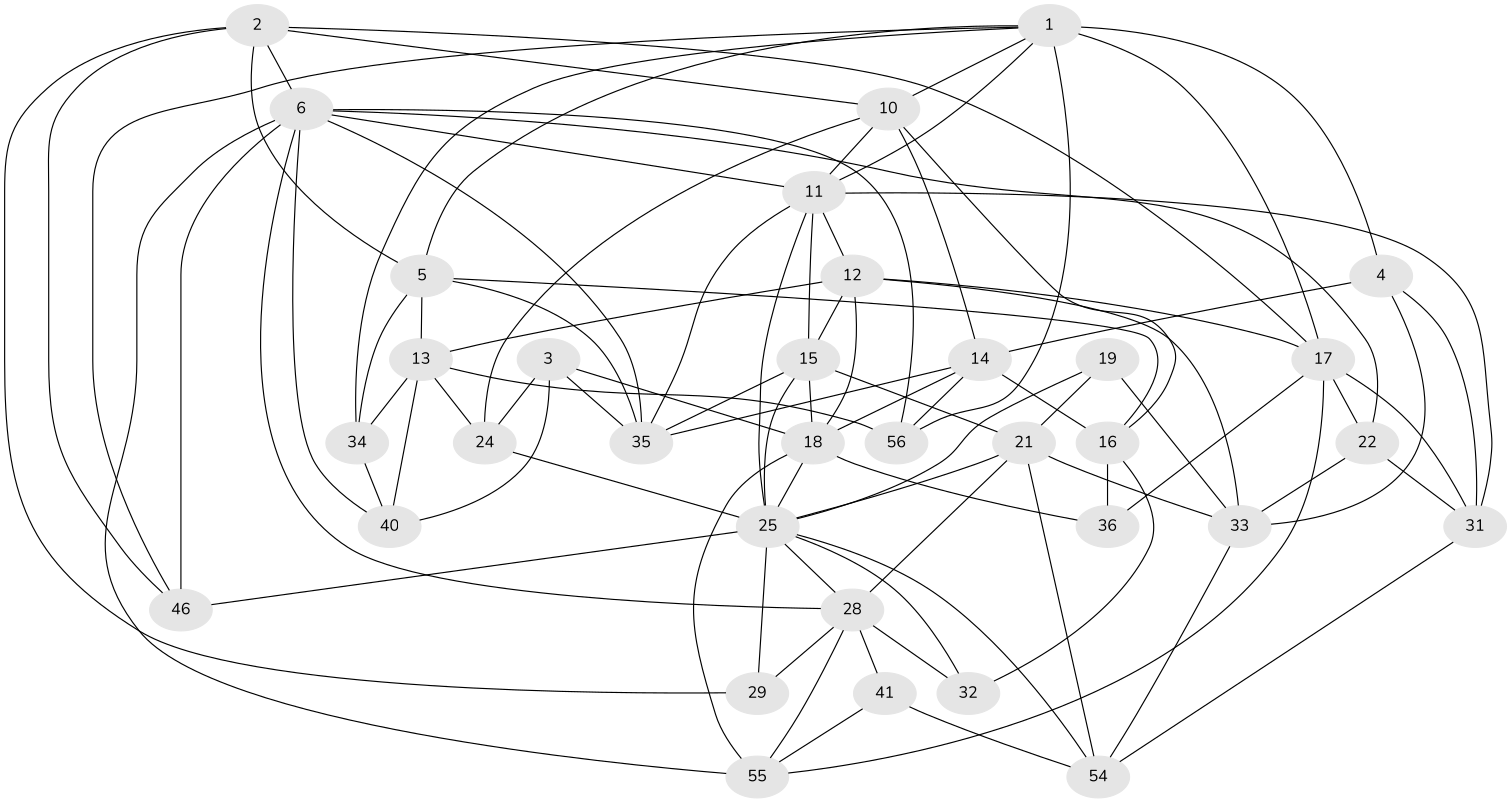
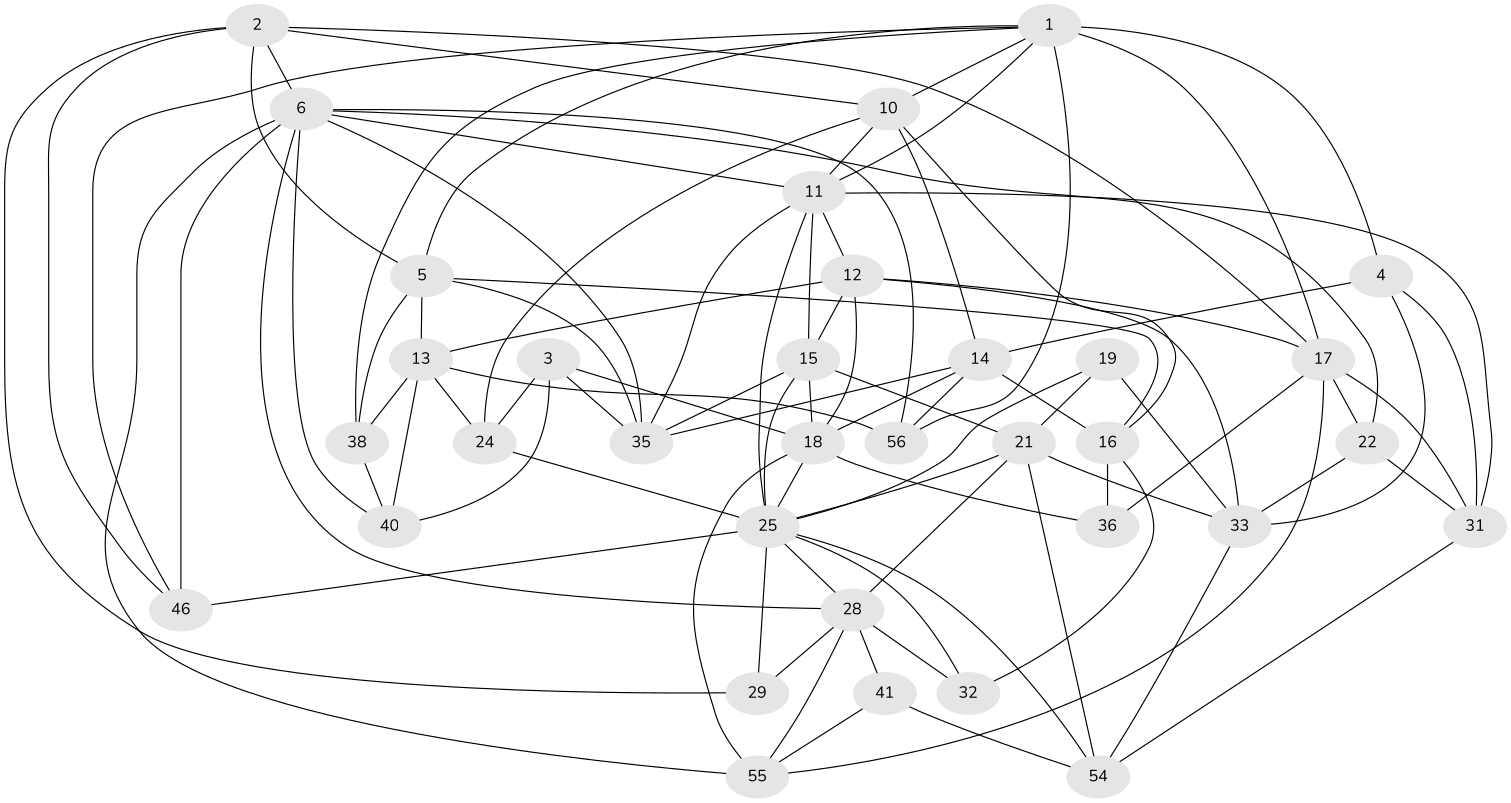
  graph {
    fontname=Nunito
    node [color=gray90 fontname=Nunito style=filled]
    edge [fontname=Nunito]
    1 [super="+9+26"]
    4
    5 [super="+7"]
    10 [super="+20"]
    11 [super="+62+47"]
    17 [super="+42+23"]
-   34
+   34 [label=38]
    46 [super="+59"]
    56
    14 [super="+58"]
    31 [super="+67"]
    n12 [label=33 super="+45"]
    35 [super="+61"]
    13 [super="+30"]
    16 [super="+48"]
    24
    12 [super="+53"]
    15 [super="+63+27"]
    25 [super="+44+39"]
    22
    55 [super="+57"]
    36
    40
    2 [super="+66"]
    6 [super="+37+8"]
    29
    28 [super="+49"]
    18 [super="+64+51"]
    3
    54 [super="+60"]
    32
    41
    21 [super="+33"]
    19
    1 -- 4
    1 -- 5
    1 -- 10
    1 -- 11
    1 -- 17
    1 -- 34
    1 -- 46
    1 -- 56
    4 -- 14
    4 -- 31
    4 -- n12
    5 -- 34
    5 -- 35
    5 -- 13
    5 -- 16
    10 -- 11
    10 -- 14
    10 -- 16
    10 -- 24
    11 -- 31
    11 -- 35
    11 -- 12
    11 -- 15
    11 -- 25
    17 -- 31 [weight=2]
    17 -- 22
    17 -- 55
    17 -- 36
    34 -- 40
    14 -- 56
    14 -- 35
    14 -- 16
    14 -- 18
    31 -- 54
    n12 -- 54
    13 -- 34
    13 -- 56
    13 -- 24
    13 -- 40
    16 -- 36 [weight=2]
    16 -- 32
    24 -- 25
    12 -- 17
    12 -- n12
    12 -- 13
    12 -- 15
    12 -- 18
    15 -- 35
    15 -- 25
    15 -- 18 [weight=2]
    15 -- 21
    25 -- 46 [weight=2]
    25 -- 29 [weight=2]
    25 -- 28
    25 -- 54
    25 -- 32
    22 -- 31
    22 -- n12
    2 -- 5
    2 -- 10
    2 -- 17
    2 -- 46
    2 -- 6
    2 -- 29
    6 -- 11
    6 -- 46
    6 -- 56
    6 -- 35
    6 -- 22
    6 -- 55 [weight=2]
    6 -- 40
    6 -- 28
    28 -- 55
    28 -- 29
    28 -- 32 [weight=2]
    28 -- 41
    18 -- 25
    18 -- 55
    18 -- 36
    3 -- 35
    3 -- 24
    3 -- 40
    3 -- 18
    41 -- 55
    41 -- 54 [weight=2]
    21 -- n12
    21 -- 25
    21 -- 28
    21 -- 54
    19 -- n12
    19 -- 25 [weight=2]
    19 -- 21
  }
